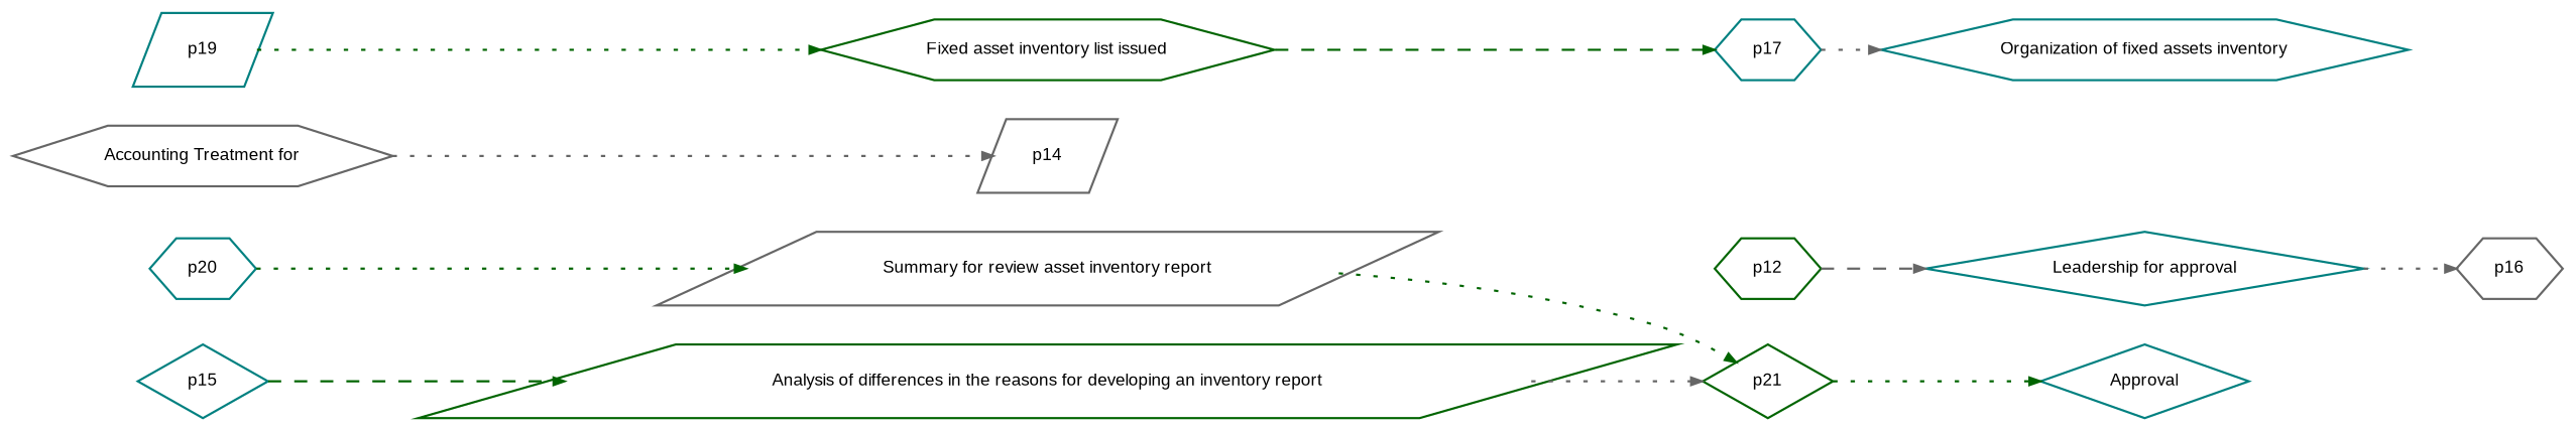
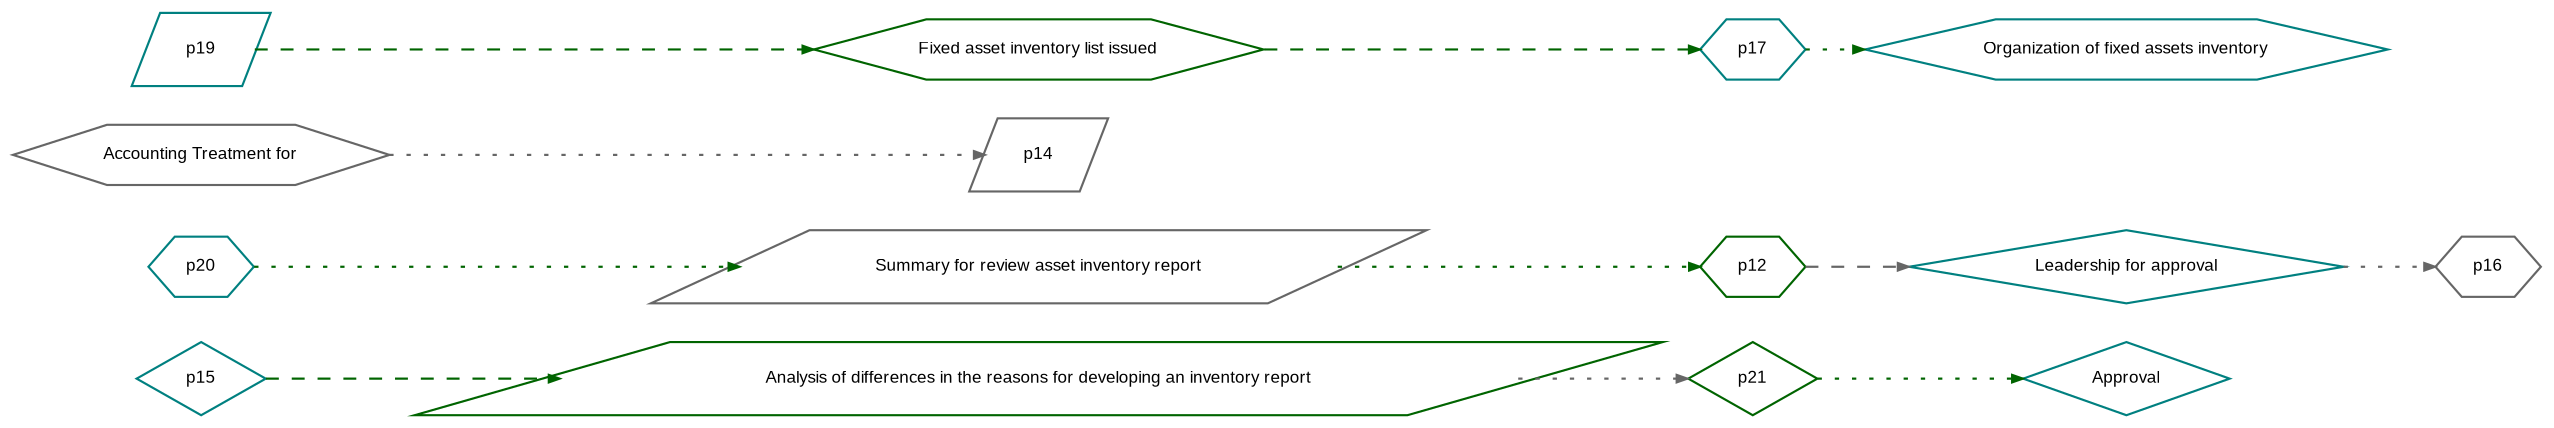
  digraph {
    fontname=Arial
    fontsize=8
    rankdir=LR
    ranksep=.3
    remincross=true
    node [color=teal fontname=Arial fontsize=8 shape=hexagon]
    edge [arrowsize=0.5 color=darkgreen style=dotted]
    n1 [height=.2 label=Approval shape=diamond width=.2]
    n2 [height=.2 label=p20 width=.2]
    n3 [color=gray40 height=.2 label="Summary for review asset inventory report" shape=parallelogram width=.2]
    n4 [color=gray40 height=.2 label="Accounting Treatment for" width=.2]
    n5 [color=gray40 height=.2 label=p14 shape=parallelogram width=.2]
    n6 [height=.2 label="Leadership for approval" shape=diamond width=.2]
    n7 [color=gray40 height=.2 label=p16 width=.2]
    n8 [height=.2 label="Organization of fixed assets inventory" width=.2]
    n9 [height=.2 label=p15 shape=diamond width=.2]
    n10 [color=darkgreen height=.2 label="Analysis of differences in the reasons for developing an inventory report" shape=parallelogram width=.2]
    n11 [color=darkgreen height=.2 label=p12 width=.2]
    n12 [color=darkgreen height=.2 label=p21 shape=diamond width=.2]
    n13 [color=darkgreen height=.2 label="Fixed asset inventory list issued" width=.2]
    n14 [height=.2 label=p17 width=.2]
    n15 [height=.2 label=p19 shape=parallelogram width=.2]
    n2 -> n3
-   n3 -> n12
+   n3 -> n11
    n4 -> n5 [color=gray40]
    n6 -> n7 [color=gray40]
    n9 -> n10 [style=dashed]
    n10 -> n12 [color=gray40]
    n11 -> n6 [color=gray40 style=dashed]
    n12 -> n1
    n13 -> n14 [style=dashed]
-   n14 -> n8 [color=gray40]
-   n15 -> n13
+   n14 -> n8
+   n15 -> n13 [style=dashed]
  }
